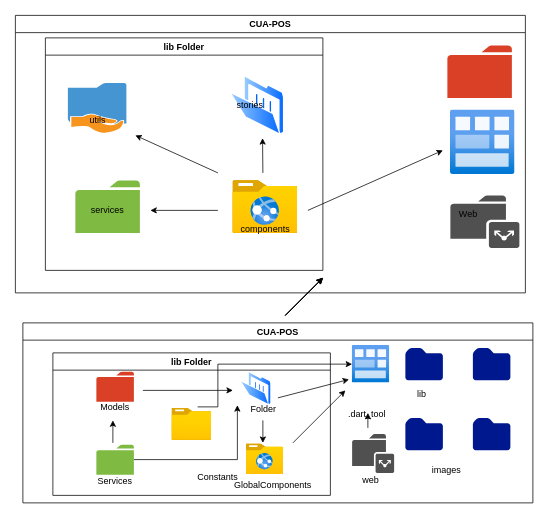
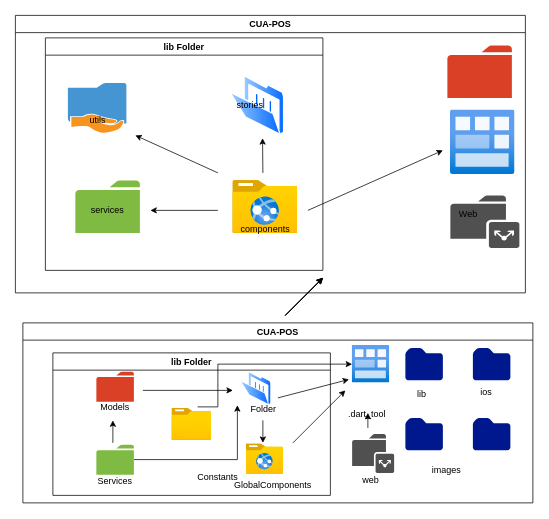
  <mxCell id="0" />
  <mxCell id="1" parent="0" />
  <mxCell id="2" value="CUA-POS" style="swimlane;" parent="1" vertex="1"><mxGeometry x="20" y="20" width="680" height="370" as="geometry" /></mxCell>
  <mxCell id="3" value="" style="pointerEvents=1;shadow=0;dashed=0;html=1;strokeColor=none;fillColor=#505050;labelPosition=center;verticalLabelPosition=bottom;verticalAlign=top;outlineConnect=0;align=center;shape=mxgraph.office.concepts.folder_public;" parent="2" vertex="1"><mxGeometry x="580" y="240" width="92" height="70" as="geometry" /></mxCell>
  <mxCell id="4" value="" style="aspect=fixed;html=1;points=[];align=center;image;fontSize=12;image=img/lib/azure2/general/Module.svg;" parent="2" vertex="1"><mxGeometry x="580" y="126" width="86" height="86" as="geometry" /></mxCell>
  <mxCell id="5" value="Web" style="text;html=1;strokeColor=none;fillColor=none;align=center;verticalAlign=middle;whiteSpace=wrap;rounded=0;" parent="2" vertex="1"><mxGeometry x="584" y="255" width="40" height="20" as="geometry" /></mxCell>
  <mxCell id="6" value="lib Folder" style="swimlane;" parent="2" vertex="1"><mxGeometry x="40" y="30" width="370" height="310" as="geometry" /></mxCell>
  <mxCell id="7" value="" style="aspect=fixed;html=1;points=[];align=center;image;fontSize=12;image=img/lib/azure2/general/Folder_Website.svg;" parent="6" vertex="1"><mxGeometry x="250" y="190" width="86" height="70.82" as="geometry" /></mxCell>
  <mxCell id="8" value="" style="aspect=fixed;perimeter=ellipsePerimeter;html=1;align=center;shadow=0;dashed=0;spacingTop=3;image;image=img/lib/active_directory/folder_open.svg;" parent="6" vertex="1"><mxGeometry x="245.5" y="50" width="73.6" height="80" as="geometry" /></mxCell>
  <mxCell id="9" value="" style="pointerEvents=1;shadow=0;dashed=0;html=1;strokeColor=none;labelPosition=center;verticalLabelPosition=bottom;verticalAlign=top;outlineConnect=0;align=center;shape=mxgraph.office.concepts.folder;fillColor=#7FBA42;" parent="6" vertex="1"><mxGeometry x="40" y="190" width="86" height="70" as="geometry" /></mxCell>
  <mxCell id="10" value="stories&lt;br&gt;" style="text;html=1;strokeColor=none;fillColor=none;align=center;verticalAlign=middle;whiteSpace=wrap;rounded=0;" parent="6" vertex="1"><mxGeometry x="250.25" y="80" width="45.5" height="20" as="geometry" /></mxCell>
  <mxCell id="11" value="components" style="text;html=1;strokeColor=none;fillColor=none;align=center;verticalAlign=middle;whiteSpace=wrap;rounded=0;" parent="6" vertex="1"><mxGeometry x="257.5" y="240" width="71" height="30" as="geometry" /></mxCell>
  <mxCell id="12" value="services" style="text;html=1;strokeColor=none;fillColor=none;align=center;verticalAlign=middle;whiteSpace=wrap;rounded=0;" parent="6" vertex="1"><mxGeometry x="63" y="220" width="40" height="20" as="geometry" /></mxCell>
  <mxCell id="13" value="" style="pointerEvents=1;shadow=0;dashed=0;html=1;strokeColor=none;labelPosition=center;verticalLabelPosition=bottom;verticalAlign=top;outlineConnect=0;align=center;shape=mxgraph.office.concepts.folder;fillColor=#DA4026;" parent="2" vertex="1"><mxGeometry x="576" y="40" width="86" height="70" as="geometry" /></mxCell>
  <mxCell id="14" value="" style="shadow=0;dashed=0;html=1;strokeColor=none;fillColor=#4495D1;labelPosition=center;verticalLabelPosition=bottom;verticalAlign=top;align=center;outlineConnect=0;shape=mxgraph.veeam.shared_folder;" parent="1" vertex="1"><mxGeometry x="90" y="110" width="78" height="67" as="geometry" /></mxCell>
  <mxCell id="15" value="utils" style="text;html=1;strokeColor=none;fillColor=none;align=center;verticalAlign=middle;whiteSpace=wrap;rounded=0;" parent="1" vertex="1"><mxGeometry x="110" y="150" width="40" height="20" as="geometry" /></mxCell>
  <mxCell id="16" value="" style="endArrow=classic;html=1;" parent="1" edge="1"><mxGeometry width="50" height="50" relative="1" as="geometry"><mxPoint x="410" y="280" as="sourcePoint" /><mxPoint x="590" y="200" as="targetPoint" /></mxGeometry></mxCell>
  <mxCell id="17" value="" style="endArrow=classic;html=1;" parent="1" edge="1"><mxGeometry width="50" height="50" relative="1" as="geometry"><mxPoint x="290" y="280" as="sourcePoint" /><mxPoint x="200" y="280" as="targetPoint" /></mxGeometry></mxCell>
  <mxCell id="18" value="" style="endArrow=classic;html=1;entryX=0.599;entryY=1.047;entryDx=0;entryDy=0;entryPerimeter=0;" parent="1" target="8" edge="1"><mxGeometry width="50" height="50" relative="1" as="geometry"><mxPoint x="350" y="230" as="sourcePoint" /><mxPoint x="430" y="210" as="targetPoint" /></mxGeometry></mxCell>
  <mxCell id="19" value="" style="endArrow=classic;html=1;" parent="1" edge="1"><mxGeometry width="50" height="50" relative="1" as="geometry"><mxPoint x="290" y="230" as="sourcePoint" /><mxPoint x="180" y="180" as="targetPoint" /></mxGeometry></mxCell>
  <mxCell id="20" value="CUA-POS" style="swimlane;" vertex="1" parent="1"><mxGeometry x="30" y="430" width="680" height="240" as="geometry" /></mxCell>
  <mxCell id="21" value="" style="pointerEvents=1;shadow=0;dashed=0;html=1;strokeColor=none;fillColor=#505050;labelPosition=center;verticalLabelPosition=bottom;verticalAlign=top;outlineConnect=0;align=center;shape=mxgraph.office.concepts.folder_public;" vertex="1" parent="20"><mxGeometry x="439" y="148" width="56" height="52" as="geometry" /></mxCell>
  <mxCell id="22" value="" style="aspect=fixed;html=1;points=[];align=center;image;fontSize=12;image=img/lib/azure2/general/Module.svg;" vertex="1" parent="20"><mxGeometry x="439" y="30" width="50" height="50" as="geometry" /></mxCell>
  <mxCell id="23" value=".dart_tool" style="text;html=1;strokeColor=none;fillColor=none;align=center;verticalAlign=middle;whiteSpace=wrap;rounded=0;" vertex="1" parent="20"><mxGeometry x="439" y="112.25" width="40" height="20" as="geometry" /></mxCell>
  <mxCell id="24" value="web" style="text;html=1;strokeColor=none;fillColor=none;align=center;verticalAlign=middle;whiteSpace=wrap;rounded=0;" vertex="1" parent="20"><mxGeometry x="444" y="200" width="40" height="20" as="geometry" /></mxCell>
  <mxCell id="25" value="lib Folder" style="swimlane;" vertex="1" parent="20"><mxGeometry x="40" y="40" width="370" height="190" as="geometry" /></mxCell>
  <mxCell id="26" value="" style="aspect=fixed;html=1;points=[];align=center;image;fontSize=12;image=img/lib/azure2/general/Folder_Website.svg;" vertex="1" parent="25"><mxGeometry x="257.5" y="121.17" width="50" height="41.17" as="geometry" /></mxCell>
  <mxCell id="27" value="" style="aspect=fixed;perimeter=ellipsePerimeter;html=1;align=center;shadow=0;dashed=0;spacingTop=3;image;image=img/lib/active_directory/folder_open.svg;" vertex="1" parent="25"><mxGeometry x="250" y="25" width="41.39" height="45" as="geometry" /></mxCell>
  <mxCell id="28" style="edgeStyle=orthogonalEdgeStyle;rounded=0;orthogonalLoop=1;jettySize=auto;html=1;entryX=-0.097;entryY=0.996;entryDx=0;entryDy=0;entryPerimeter=0;" edge="1" parent="25" source="29" target="27"><mxGeometry relative="1" as="geometry" /></mxCell>
  <mxCell id="29" value="" style="pointerEvents=1;shadow=0;dashed=0;html=1;strokeColor=none;labelPosition=center;verticalLabelPosition=bottom;verticalAlign=top;outlineConnect=0;align=center;shape=mxgraph.office.concepts.folder;fillColor=#7FBA42;" vertex="1" parent="25"><mxGeometry x="58" y="122.34" width="50" height="40" as="geometry" /></mxCell>
  <mxCell id="30" value="Folder" style="text;html=1;strokeColor=none;fillColor=none;align=center;verticalAlign=middle;whiteSpace=wrap;rounded=0;" vertex="1" parent="25"><mxGeometry x="257.5" y="65" width="45.5" height="20" as="geometry" /></mxCell>
  <mxCell id="31" value="GlobalComponents" style="text;html=1;strokeColor=none;fillColor=none;align=center;verticalAlign=middle;whiteSpace=wrap;rounded=0;" vertex="1" parent="25"><mxGeometry x="257.5" y="161.17" width="71" height="30" as="geometry" /></mxCell>
  <mxCell id="32" value="Services" style="text;html=1;strokeColor=none;fillColor=none;align=center;verticalAlign=middle;whiteSpace=wrap;rounded=0;" vertex="1" parent="25"><mxGeometry x="63" y="161.17" width="40" height="20" as="geometry" /></mxCell>
  <mxCell id="33" value="" style="pointerEvents=1;shadow=0;dashed=0;html=1;strokeColor=none;labelPosition=center;verticalLabelPosition=bottom;verticalAlign=top;outlineConnect=0;align=center;shape=mxgraph.office.concepts.folder;fillColor=#DA4026;" vertex="1" parent="25"><mxGeometry x="58" y="25" width="50" height="40" as="geometry" /></mxCell>
  <mxCell id="34" value="Models" style="text;html=1;strokeColor=none;fillColor=none;align=center;verticalAlign=middle;whiteSpace=wrap;rounded=0;" vertex="1" parent="25"><mxGeometry x="40" y="60" width="86" height="25" as="geometry" /></mxCell>
  <mxCell id="35" value="" style="aspect=fixed;html=1;points=[];align=center;image;fontSize=12;image=img/lib/azure2/general/Folder_Blank.svg;" vertex="1" parent="25"><mxGeometry x="158.51" y="73.5" width="52.98" height="43" as="geometry" /></mxCell>
  <mxCell id="36" value="Constants" style="text;html=1;strokeColor=none;fillColor=none;align=center;verticalAlign=middle;whiteSpace=wrap;rounded=0;" vertex="1" parent="25"><mxGeometry x="200" y="155.59" width="40" height="20" as="geometry" /></mxCell>
  <mxCell id="37" value="" style="endArrow=classic;html=1;" edge="1" parent="25"><mxGeometry width="50" height="50" relative="1" as="geometry"><mxPoint x="80" y="120" as="sourcePoint" /><mxPoint x="80" y="90" as="targetPoint" /></mxGeometry></mxCell>
  <mxCell id="38" value="" style="sketch=0;aspect=fixed;pointerEvents=1;shadow=0;dashed=0;html=1;strokeColor=none;labelPosition=center;verticalLabelPosition=bottom;verticalAlign=top;align=center;fillColor=#00188D;shape=mxgraph.mscae.enterprise.folder" vertex="1" parent="20"><mxGeometry x="510" y="33.5" width="50" height="43" as="geometry" /></mxCell>
  <mxCell id="39" value="" style="sketch=0;aspect=fixed;pointerEvents=1;shadow=0;dashed=0;html=1;strokeColor=none;labelPosition=center;verticalLabelPosition=bottom;verticalAlign=top;align=center;fillColor=#00188D;shape=mxgraph.mscae.enterprise.folder" vertex="1" parent="20"><mxGeometry x="600" y="33.5" width="50" height="43" as="geometry" /></mxCell>
  <mxCell id="40" value="" style="sketch=0;aspect=fixed;pointerEvents=1;shadow=0;dashed=0;html=1;strokeColor=none;labelPosition=center;verticalLabelPosition=bottom;verticalAlign=top;align=center;fillColor=#00188D;shape=mxgraph.mscae.enterprise.folder" vertex="1" parent="20"><mxGeometry x="510" y="126.75" width="50" height="43" as="geometry" /></mxCell>
  <mxCell id="41" value="" style="sketch=0;aspect=fixed;pointerEvents=1;shadow=0;dashed=0;html=1;strokeColor=none;labelPosition=center;verticalLabelPosition=bottom;verticalAlign=top;align=center;fillColor=#00188D;shape=mxgraph.mscae.enterprise.folder" vertex="1" parent="20"><mxGeometry x="600" y="126.75" width="50" height="43" as="geometry" /></mxCell>
  <mxCell id="42" value="images" style="text;html=1;strokeColor=none;fillColor=none;align=center;verticalAlign=middle;whiteSpace=wrap;rounded=0;" vertex="1" parent="20"><mxGeometry x="545" y="185.75" width="40" height="20" as="geometry" /></mxCell>
+ <mxCell id="43" value="ios" style="text;html=1;strokeColor=none;fillColor=none;align=center;verticalAlign=middle;whiteSpace=wrap;rounded=0;" vertex="1" parent="20"><mxGeometry x="575" y="80" width="86" height="25" as="geometry" /></mxCell>
  <mxCell id="44" value="lib" style="text;html=1;strokeColor=none;fillColor=none;align=center;verticalAlign=middle;whiteSpace=wrap;rounded=0;" vertex="1" parent="20"><mxGeometry x="489" y="82.25" width="86" height="25" as="geometry" /></mxCell>
  <mxCell id="45" value="" style="endArrow=classic;html=1;" edge="1" parent="20"><mxGeometry width="50" height="50" relative="1" as="geometry"><mxPoint x="360" y="160" as="sourcePoint" /><mxPoint x="430" y="90" as="targetPoint" /></mxGeometry></mxCell>
  <mxCell id="46" style="edgeStyle=orthogonalEdgeStyle;rounded=0;orthogonalLoop=1;jettySize=auto;html=1;" edge="1" parent="20" target="22"><mxGeometry relative="1" as="geometry"><mxPoint x="233" y="112" as="sourcePoint" /><Array as="points"><mxPoint x="260" y="112" /><mxPoint x="260" y="55" /></Array></mxGeometry></mxCell>
  <mxCell id="47" value="" style="endArrow=classic;html=1;" edge="1" parent="1"><mxGeometry width="50" height="50" relative="1" as="geometry"><mxPoint x="380" y="420" as="sourcePoint" /><mxPoint x="430" y="370" as="targetPoint" /></mxGeometry></mxCell>
  <mxCell id="48" value="" style="endArrow=classic;html=1;" edge="1" parent="1"><mxGeometry width="50" height="50" relative="1" as="geometry"><mxPoint x="380" y="420" as="sourcePoint" /><mxPoint x="430" y="370" as="targetPoint" /></mxGeometry></mxCell>
  <mxCell id="49" value="" style="endArrow=classic;html=1;" edge="1" parent="1"><mxGeometry width="50" height="50" relative="1" as="geometry"><mxPoint x="350" y="560" as="sourcePoint" /><mxPoint x="350" y="590" as="targetPoint" /></mxGeometry></mxCell>
  <mxCell id="50" value="" style="endArrow=classic;html=1;entryX=-0.084;entryY=0.908;entryDx=0;entryDy=0;entryPerimeter=0;" edge="1" parent="1" target="22"><mxGeometry width="50" height="50" relative="1" as="geometry"><mxPoint x="370" y="530" as="sourcePoint" /><mxPoint x="430" y="370" as="targetPoint" /></mxGeometry></mxCell>
  <mxCell id="51" value="" style="endArrow=classic;html=1;" edge="1" parent="1"><mxGeometry width="50" height="50" relative="1" as="geometry"><mxPoint x="380" y="420" as="sourcePoint" /><mxPoint x="430" y="370" as="targetPoint" /></mxGeometry></mxCell>
  <mxCell id="52" value="" style="endArrow=classic;html=1;" edge="1" parent="1"><mxGeometry width="50" height="50" relative="1" as="geometry"><mxPoint x="190" y="520" as="sourcePoint" /><mxPoint x="310" y="520" as="targetPoint" /></mxGeometry></mxCell>
  <mxCell id="53" value="" style="endArrow=classic;html=1;" edge="1" parent="1"><mxGeometry width="50" height="50" relative="1" as="geometry"><mxPoint x="380" y="420" as="sourcePoint" /><mxPoint x="430" y="370" as="targetPoint" /></mxGeometry></mxCell>
  <mxCell id="54" value="" style="endArrow=classic;html=1;" edge="1" parent="1"><mxGeometry width="50" height="50" relative="1" as="geometry"><mxPoint x="380" y="420" as="sourcePoint" /><mxPoint x="430" y="370" as="targetPoint" /></mxGeometry></mxCell>
  <mxCell id="55" value="" style="endArrow=classic;html=1;" edge="1" parent="1"><mxGeometry width="50" height="50" relative="1" as="geometry"><mxPoint x="490" y="570" as="sourcePoint" /><mxPoint x="490" y="550" as="targetPoint" /></mxGeometry></mxCell>
